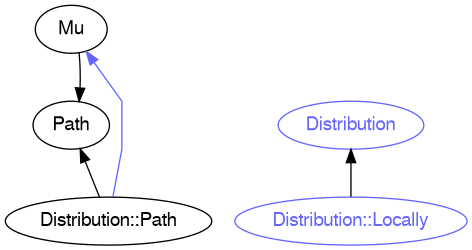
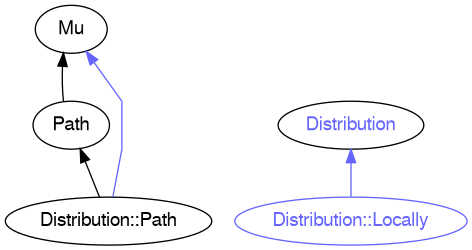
  digraph {
    bgcolor="#FFFFFF"
    rankdir=BT
    splines=polyline
    node [color="#000000" fontcolor="#000000" fontname=FreeSans]
    edge [color="#000000"]
    n1 [label=Path]
    "Distribution::Path"
    Mu
    "Distribution::Locally" [color="#6666FF" fontcolor="#6666FF"]
-   Distribution [color="#6666FF" fontcolor="#6666FF"]
-   Mu -> n1
+   Distribution [fontcolor="#6666FF"]
+   n1 -> Mu
    "Distribution::Path" -> n1
    "Distribution::Path" -> Mu [color="#6666FF"]
-   "Distribution::Locally" -> Distribution
+   "Distribution::Locally" -> Distribution [color="#6666FF"]
  }
